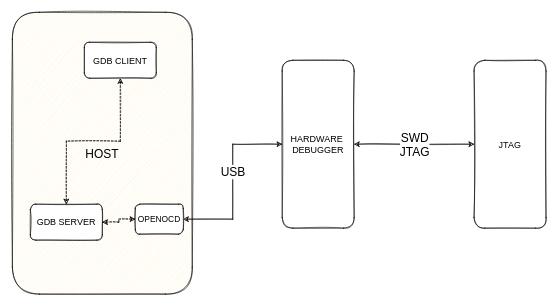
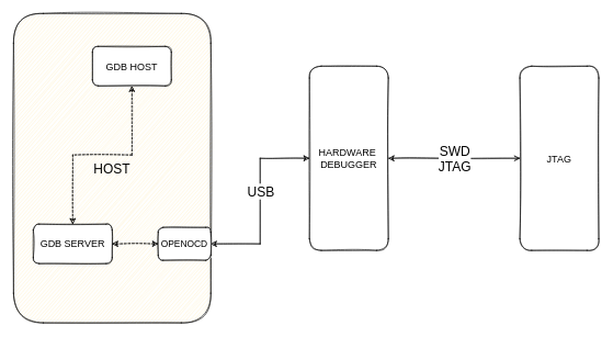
  <mxCell id="0" />
  <mxCell id="1" parent="0" />
  <mxCell id="2" value="&lt;font style=&quot;font-size: 20px&quot;&gt;HOST&lt;/font&gt;" style="rounded=1;whiteSpace=wrap;html=1;sketch=1;shadow=0;fillStyle=hachure;fillColor=#fff2cc;" parent="1" vertex="1"><mxGeometry x="20" y="20" width="300" height="470" as="geometry" /></mxCell>
  <mxCell id="3" style="edgeStyle=orthogonalEdgeStyle;rounded=0;orthogonalLoop=1;jettySize=auto;html=1;exitX=0.5;exitY=1;exitDx=0;exitDy=0;entryX=0.5;entryY=0;entryDx=0;entryDy=0;startArrow=classic;startFill=1;dashed=1;sketch=1;" parent="1" source="4" target="8" edge="1"><mxGeometry relative="1" as="geometry" /></mxCell>
- <mxCell id="4" value="&lt;font style=&quot;font-size: 15px&quot;&gt;GDB CLIENT&lt;/font&gt;" style="rounded=1;whiteSpace=wrap;html=1;sketch=1;" parent="1" vertex="1"><mxGeometry x="140" y="70" width="120" height="60" as="geometry" /></mxCell>
+ <mxCell id="4" value="&lt;font style=&quot;font-size: 15px&quot;&gt;GDB HOST&lt;/font&gt;" style="rounded=1;whiteSpace=wrap;html=1;sketch=1;" parent="1" vertex="1"><mxGeometry x="140" y="70" width="120" height="60" as="geometry" /></mxCell>
  <mxCell id="5" value="" style="edgeStyle=orthogonalEdgeStyle;rounded=0;orthogonalLoop=1;jettySize=auto;html=1;startArrow=classic;startFill=1;sketch=1;exitX=1;exitY=0.5;exitDx=0;exitDy=0;" parent="1" source="13" target="10" edge="1"><mxGeometry relative="1" as="geometry"><mxPoint x="390" y="380" as="sourcePoint" /></mxGeometry></mxCell>
  <mxCell id="6" value="USB" style="edgeLabel;html=1;align=center;verticalAlign=middle;resizable=0;points=[];fontSize=20;" parent="5" vertex="1" connectable="0"><mxGeometry x="0.114" relative="1" as="geometry"><mxPoint as="offset" /></mxGeometry></mxCell>
  <mxCell id="7" value="" style="edgeStyle=orthogonalEdgeStyle;rounded=0;orthogonalLoop=1;jettySize=auto;html=1;startArrow=classic;startFill=1;sketch=1;dashed=1;" edge="1" parent="1" source="8" target="13"><mxGeometry relative="1" as="geometry" /></mxCell>
  <mxCell id="8" value="&lt;font style=&quot;font-size: 15px&quot;&gt;GDB SERVER&lt;/font&gt;" style="rounded=1;whiteSpace=wrap;html=1;sketch=1;" parent="1" vertex="1"><mxGeometry x="50" y="340" width="120" height="60" as="geometry" /></mxCell>
- <mxCell id="9" value="" style="edgeStyle=orthogonalEdgeStyle;rounded=0;orthogonalLoop=1;jettySize=auto;html=1;startArrow=classic;startFill=1;sketch=1;" parent="1" source="10" target="11" edge="1"><mxGeometry relative="1" as="geometry"><Array as="points"><mxPoint x="700" y="240" /><mxPoint x="700" y="240" /></Array></mxGeometry></mxCell>
+ <mxCell id="9" value="" style="edgeStyle=orthogonalEdgeStyle;rounded=0;orthogonalLoop=1;jettySize=auto;html=1;startArrow=classic;startFill=1;sketch=1;endArrow=open;" parent="1" source="10" target="11" edge="1"><mxGeometry relative="1" as="geometry"><Array as="points"><mxPoint x="700" y="240" /><mxPoint x="700" y="240" /></Array></mxGeometry></mxCell>
  <mxCell id="10" value="&lt;font style=&quot;font-size: 15px&quot;&gt;HARDWARE&amp;nbsp;&lt;br&gt;DEBUGGER&lt;/font&gt;" style="whiteSpace=wrap;html=1;rounded=1;glass=0;sketch=1;fillStyle=hachure;" parent="1" vertex="1"><mxGeometry x="470" y="100" width="120" height="280" as="geometry" /></mxCell>
  <mxCell id="11" value="&lt;font style=&quot;font-size: 15px&quot;&gt;JTAG&lt;/font&gt;" style="whiteSpace=wrap;html=1;rounded=1;sketch=1;fillStyle=hachure;" parent="1" vertex="1"><mxGeometry x="790" y="100" width="120" height="280" as="geometry" /></mxCell>
  <mxCell id="12" value="&lt;font style=&quot;font-size: 20px&quot;&gt;SWD&lt;br&gt;JTAG&lt;/font&gt;" style="edgeLabel;html=1;align=center;verticalAlign=middle;resizable=0;points=[];" parent="1" vertex="1" connectable="0"><mxGeometry x="690" y="230" as="geometry"><mxPoint y="10" as="offset" /></mxGeometry></mxCell>
- <mxCell id="13" value="&lt;font style=&quot;font-size: 14px&quot;&gt;OPENOCD&lt;/font&gt;" style="rounded=1;whiteSpace=wrap;html=1;sketch=1;" vertex="1" parent="1"><mxGeometry x="225" y="340" width="80" height="50" as="geometry" /></mxCell>
+ <mxCell id="13" value="&lt;font style=&quot;font-size: 14px&quot;&gt;OPENOCD&lt;/font&gt;" style="rounded=1;whiteSpace=wrap;html=1;sketch=1;" vertex="1" parent="1"><mxGeometry x="240" y="345" width="80" height="50" as="geometry" /></mxCell>
